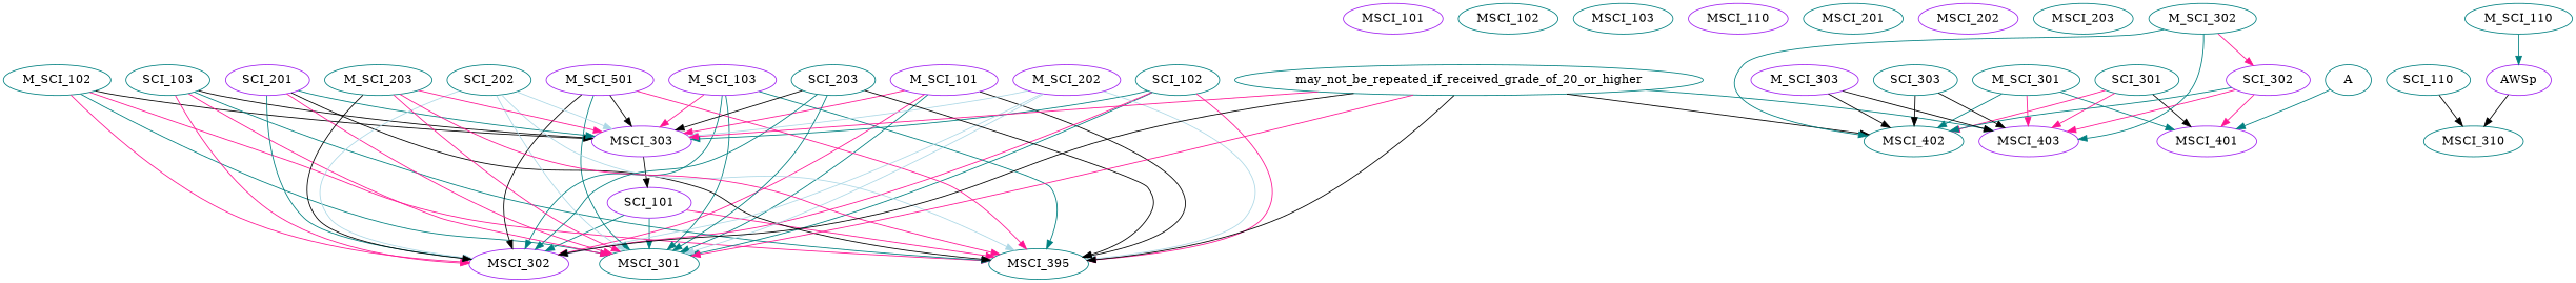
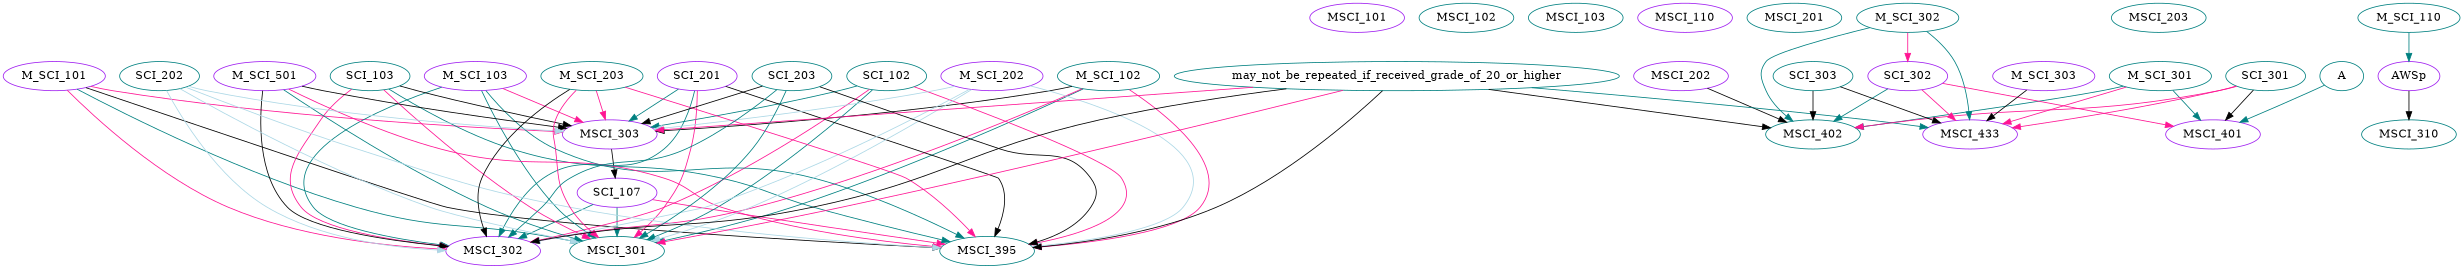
  digraph {
    node [color=teal]
    edge [color=teal]
    MSCI_101 [color=purple]
    MSCI_102
    MSCI_103
    MSCI_110 [color=purple]
    MSCI_201
    MSCI_202 [color=purple]
    MSCI_203
    M_SCI_101 [color=purple]
    MSCI_301
    MSCI_302 [color=purple]
    MSCI_303 [color=purple]
    n12 [label=MSCI_395]
-   SCI_101 [color=purple]
+   SCI_101 [color=purple label=SCI_107]
    M_SCI_102
    SCI_102
    M_SCI_103 [color=purple]
    SCI_103
    n18 [color=purple label=M_SCI_501]
    SCI_201 [color=purple]
    M_SCI_202 [color=purple]
    SCI_202
    M_SCI_203
    SCI_203
    may_not_be_repeated_if_received_grade_of_20_or_higher
    MSCI_402
-   MSCI_403 [color=purple]
+   MSCI_403 [color=purple label=MSCI_433]
    AWSp [color=purple]
    M_SCI_110
-   SCI_110
    MSCI_310
    M_SCI_301
    MSCI_401 [color=purple]
    SCI_301
    M_SCI_302
    SCI_302 [color=purple]
    A
    M_SCI_303 [color=purple]
    SCI_303
    M_SCI_101 -> MSCI_301
    M_SCI_101 -> MSCI_302 [color=deeppink]
    M_SCI_101 -> MSCI_303 [color=deeppink]
    M_SCI_101 -> n12 [color=black]
    MSCI_303 -> SCI_101 [color=black]
    SCI_101 -> MSCI_301
    SCI_101 -> MSCI_302
    SCI_101 -> n12 [color=deeppink]
    M_SCI_102 -> MSCI_301
    M_SCI_102 -> MSCI_302 [color=deeppink]
    M_SCI_102 -> MSCI_303 [color=black]
    M_SCI_102 -> n12 [color=deeppink]
    SCI_102 -> MSCI_301
    SCI_102 -> MSCI_302 [color=deeppink]
    SCI_102 -> MSCI_303
    SCI_102 -> n12 [color=deeppink]
    M_SCI_103 -> MSCI_301
    M_SCI_103 -> MSCI_302
    M_SCI_103 -> MSCI_303 [color=deeppink]
    M_SCI_103 -> n12
    SCI_103 -> MSCI_301 [color=deeppink]
    SCI_103 -> MSCI_302 [color=deeppink]
    SCI_103 -> MSCI_303 [color=black]
    SCI_103 -> n12
    n18 -> MSCI_301
    n18 -> MSCI_302 [color=black]
    n18 -> MSCI_303 [color=black]
    n18 -> n12 [color=deeppink]
    SCI_201 -> MSCI_301 [color=deeppink]
    SCI_201 -> MSCI_302
    SCI_201 -> MSCI_303
    SCI_201 -> n12 [color=black]
    M_SCI_202 -> MSCI_301 [color=lightblue]
    M_SCI_202 -> MSCI_302 [color=lightblue]
    M_SCI_202 -> MSCI_303 [color=lightblue]
    M_SCI_202 -> n12 [color=lightblue]
    SCI_202 -> MSCI_301 [color=lightblue]
    SCI_202 -> MSCI_302 [color=lightblue]
    SCI_202 -> MSCI_303 [color=lightblue]
    SCI_202 -> n12 [color=lightblue]
    M_SCI_203 -> MSCI_301 [color=deeppink]
    M_SCI_203 -> MSCI_302 [color=black]
    M_SCI_203 -> MSCI_303 [color=deeppink]
    M_SCI_203 -> n12 [color=deeppink]
    SCI_203 -> MSCI_301
    SCI_203 -> MSCI_302
    SCI_203 -> MSCI_303 [color=black]
    SCI_203 -> n12 [color=black]
    may_not_be_repeated_if_received_grade_of_20_or_higher -> MSCI_301 [color=deeppink]
    may_not_be_repeated_if_received_grade_of_20_or_higher -> MSCI_302 [color=black]
    may_not_be_repeated_if_received_grade_of_20_or_higher -> MSCI_303 [color=deeppink]
    may_not_be_repeated_if_received_grade_of_20_or_higher -> n12 [color=black]
    may_not_be_repeated_if_received_grade_of_20_or_higher -> MSCI_402 [color=black]
    may_not_be_repeated_if_received_grade_of_20_or_higher -> MSCI_403
    AWSp -> MSCI_310 [color=black]
    M_SCI_110 -> AWSp
-   SCI_110 -> MSCI_310 [color=black]
    M_SCI_301 -> MSCI_402
    M_SCI_301 -> MSCI_403 [color=deeppink]
    M_SCI_301 -> MSCI_401
    SCI_301 -> MSCI_402 [color=deeppink]
    SCI_301 -> MSCI_403 [color=deeppink]
    SCI_301 -> MSCI_401 [color=black]
    M_SCI_302 -> MSCI_402
    M_SCI_302 -> MSCI_403
    M_SCI_302 -> SCI_302 [color=deeppink]
    SCI_302 -> MSCI_402
    SCI_302 -> MSCI_403 [color=deeppink]
    SCI_302 -> MSCI_401 [color=deeppink]
    A -> MSCI_401
-   M_SCI_303 -> MSCI_402 [color=black]
+   MSCI_202 -> MSCI_402 [color=black]
    M_SCI_303 -> MSCI_403 [color=black]
    SCI_303 -> MSCI_402 [color=black]
    SCI_303 -> MSCI_403 [color=black]
  }
